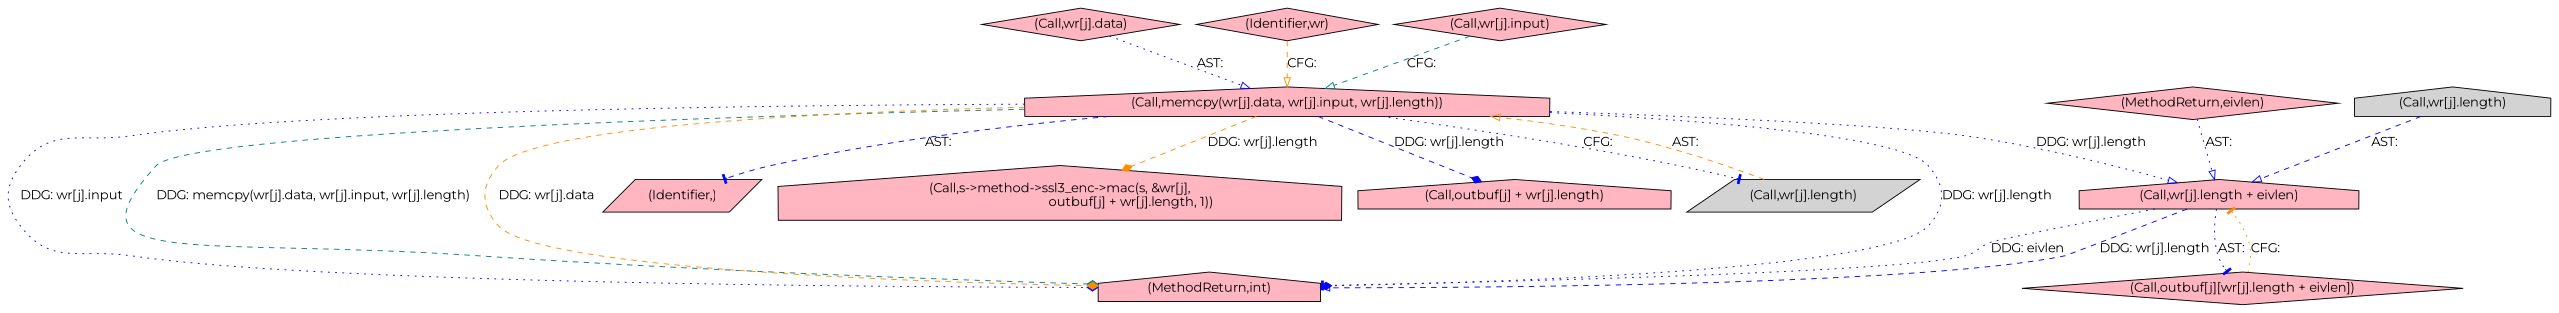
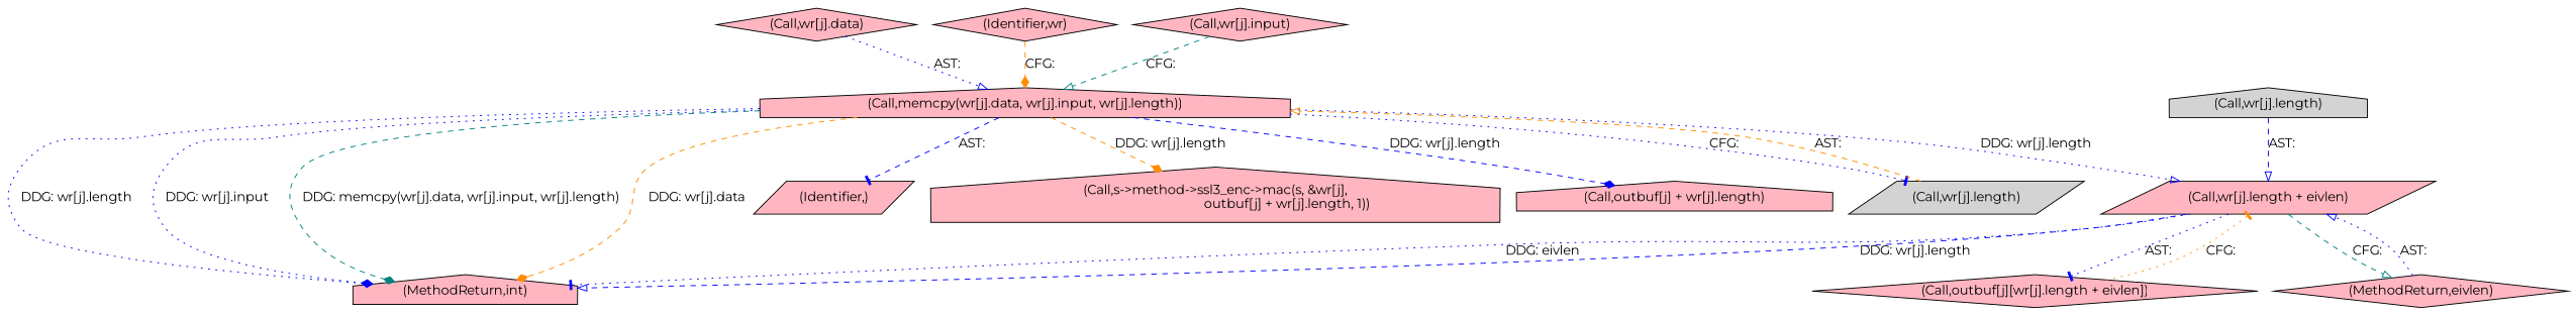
  digraph {
    fontname=Montserrat
    node [fillcolor=lightpink fontname=Montserrat shape=house style=filled]
    edge [arrowhead=onormal color=blue fontname=Montserrat style=dashed]
-   n1 [label="(Call,wr[j].length + eivlen)"]
+   n1 [label="(Call,wr[j].length + eivlen)" shape=parallelogram]
    n2 [label="(MethodReturn,int)"]
    n3 [label="(Call,outbuf[j][wr[j].length + eivlen])" shape=diamond]
    n4 [label="(MethodReturn,eivlen)" shape=diamond]
    n5 [label="(Call,memcpy(wr[j].data, wr[j].input, wr[j].length))"]
    n6 [label="(Identifier,)" shape=parallelogram]
    n7 [label="(Call,s->method->ssl3_enc->mac(s, &wr[j],\n                                          outbuf[j] + wr[j].length, 1))"]
    n8 [label="(Call,outbuf[j] + wr[j].length)"]
    n9 [fillcolor=lightgrey label="(Call,wr[j].length)" shape=parallelogram]
    n10 [label="(Call,wr[j].data)" shape=diamond]
    n11 [fillcolor=lightgrey label="(Call,wr[j].length)"]
    n12 [label="(Identifier,wr)" shape=diamond]
    n13 [label="(Call,wr[j].input)" shape=diamond]
    n1 -> n2 [arrowhead=tee label="DDG: eivlen" style=dotted]
    n1 -> n2 [label="DDG: wr[j].length"]
    n1 -> n3 [arrowhead=tee label="AST: " style=dotted]
+   n1 -> n4 [color=teal label="CFG: "]
    n3 -> n1 [arrowhead=tee color=darkorange label="CFG: " style=dotted]
    n4 -> n1 [label="AST: " style=dotted]
    n5 -> n1 [label="DDG: wr[j].length" style=dotted]
    n5 -> n2 [arrowhead=diamond label="DDG: wr[j].length" style=dotted]
    n5 -> n2 [arrowhead=diamond label="DDG: wr[j].input" style=dotted]
    n5 -> n2 [arrowhead=diamond color=teal label="DDG: memcpy(wr[j].data, wr[j].input, wr[j].length)"]
    n5 -> n2 [arrowhead=diamond color=darkorange label="DDG: wr[j].data"]
    n5 -> n6 [arrowhead=tee label="AST: "]
    n5 -> n7 [arrowhead=diamond color=darkorange label="DDG: wr[j].length"]
    n5 -> n8 [arrowhead=diamond label="DDG: wr[j].length"]
    n5 -> n9 [arrowhead=tee label="CFG: " style=dotted]
    n9 -> n5 [color=darkorange label="AST: "]
    n10 -> n5 [label="AST: " style=dotted]
    n11 -> n1 [label="AST: "]
-   n12 -> n5 [color=darkorange label="CFG: "]
+   n12 -> n5 [arrowhead=diamond color=darkorange label="CFG: "]
    n13 -> n5 [color=teal label="CFG: "]
  }
